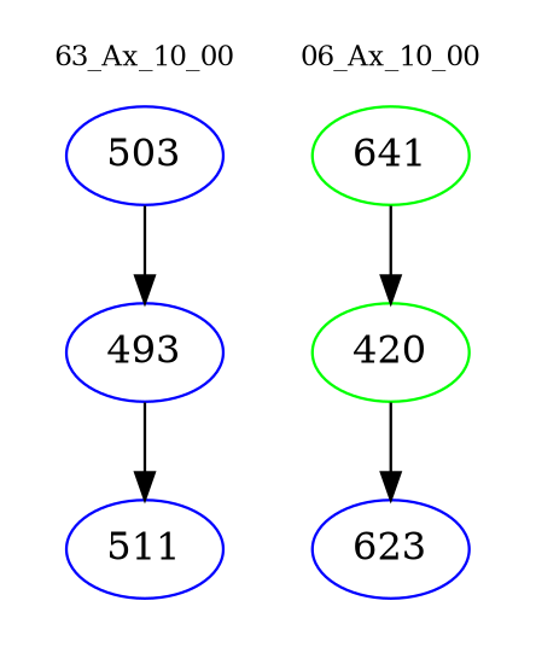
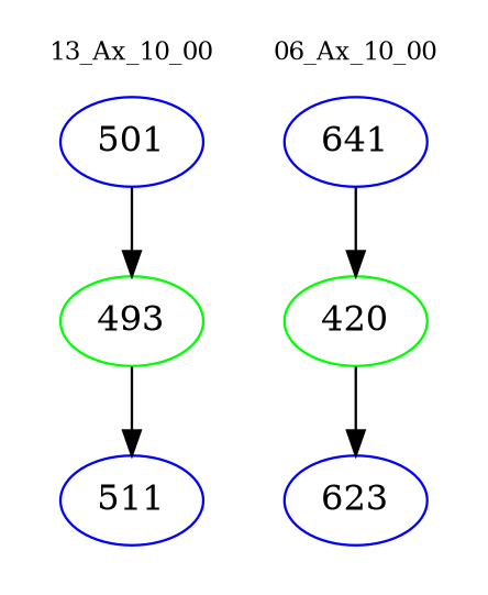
  digraph {
    node [color=blue]
    edge [color=black]
-   n1 [label=503]
-   n2 [label=493]
+   n1 [label=501]
+   n2 [color=green label=493]
    n3 [label=511]
-   n4 [color=green label=641]
+   n4 [label=641]
    n5 [color=green label=420]
    n6 [label=623]
    subgraph cluster_1 {
      color=white
      fontsize=10
-     label="63_Ax_10_00"
+     label="13_Ax_10_00"
      n1
      n2
      n3
    }
    subgraph cluster_2 {
      color=white
      fontsize=10
      label="06_Ax_10_00"
      n4
      n5
      n6
    }
    n1 -> n2
    n2 -> n3
    n4 -> n5
    n5 -> n6
  }
